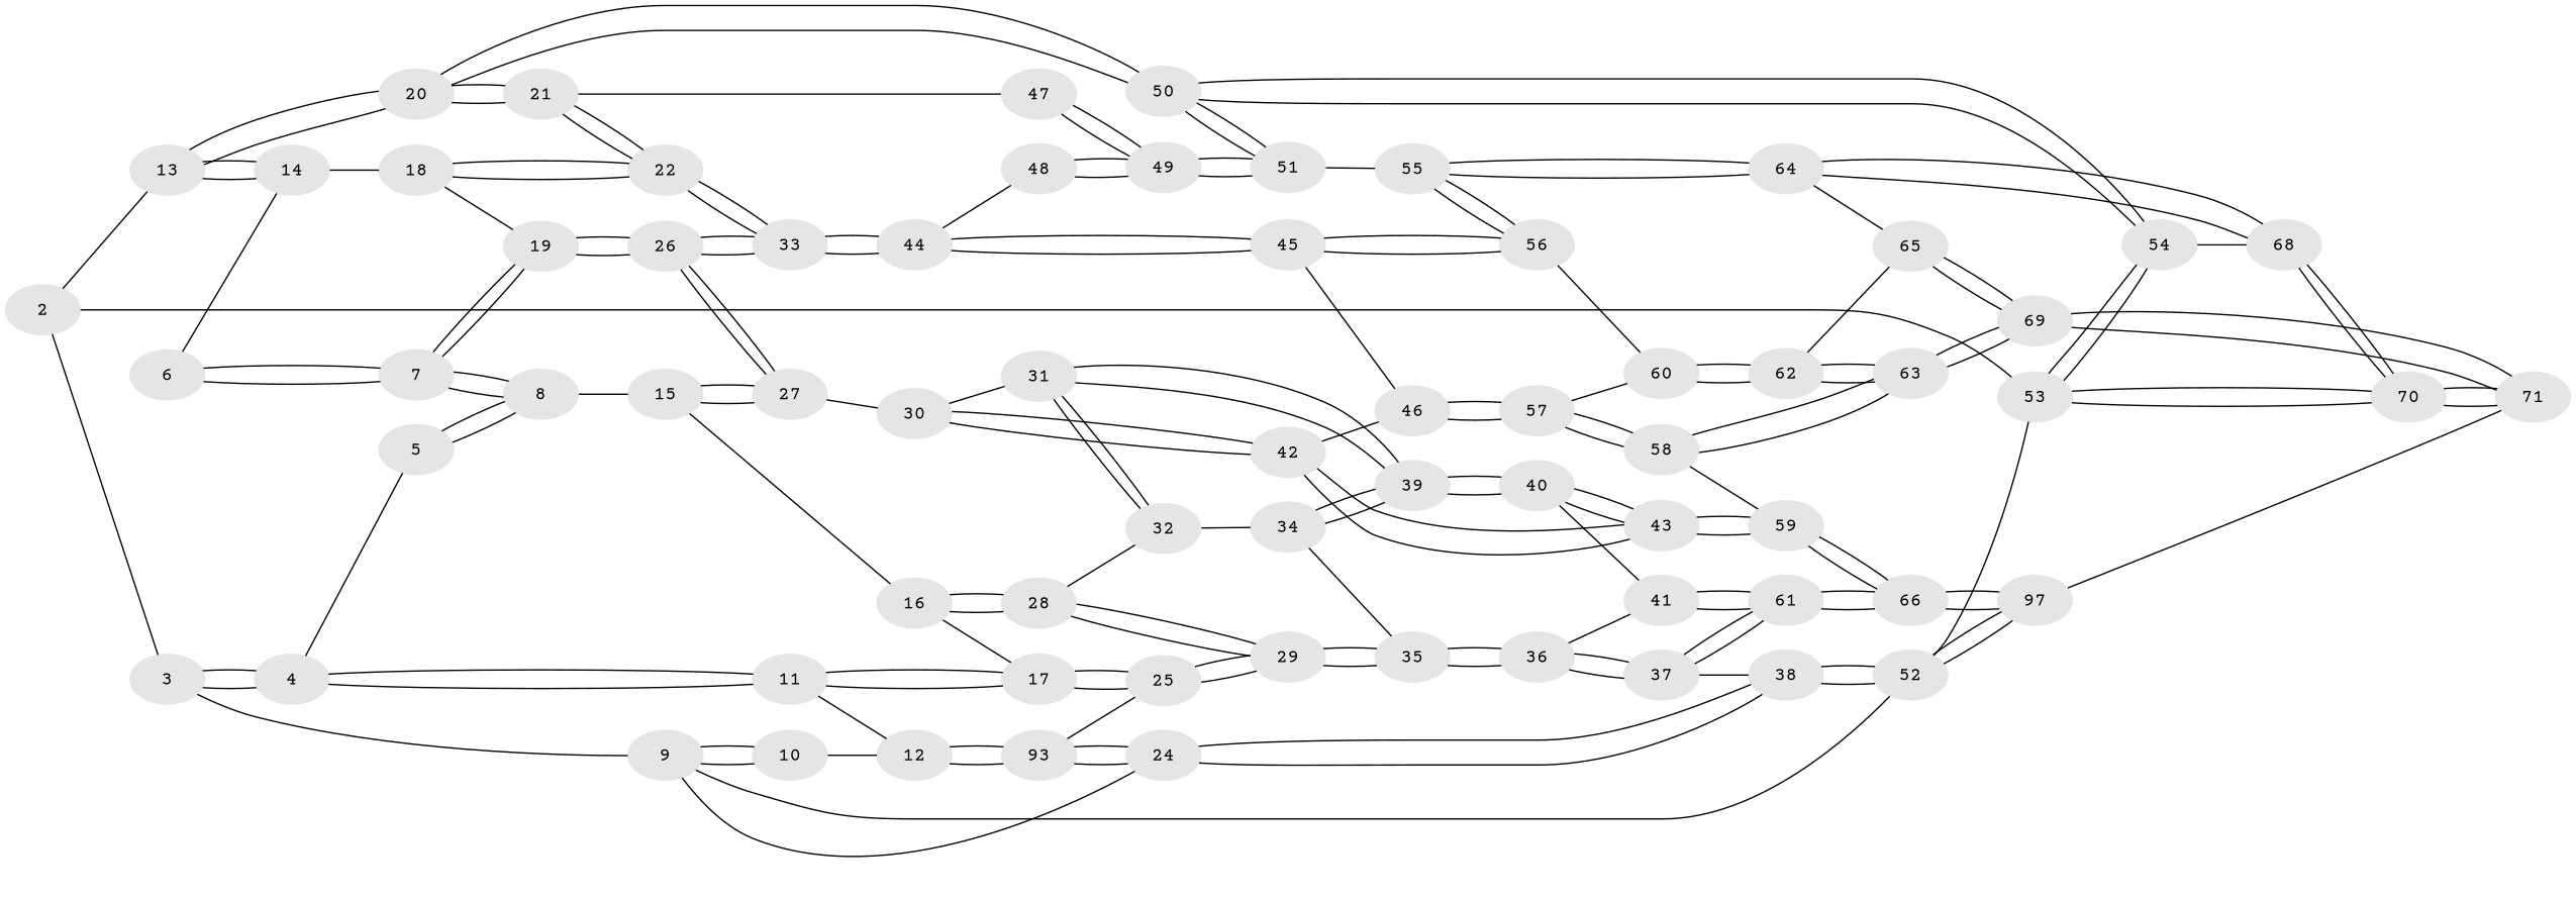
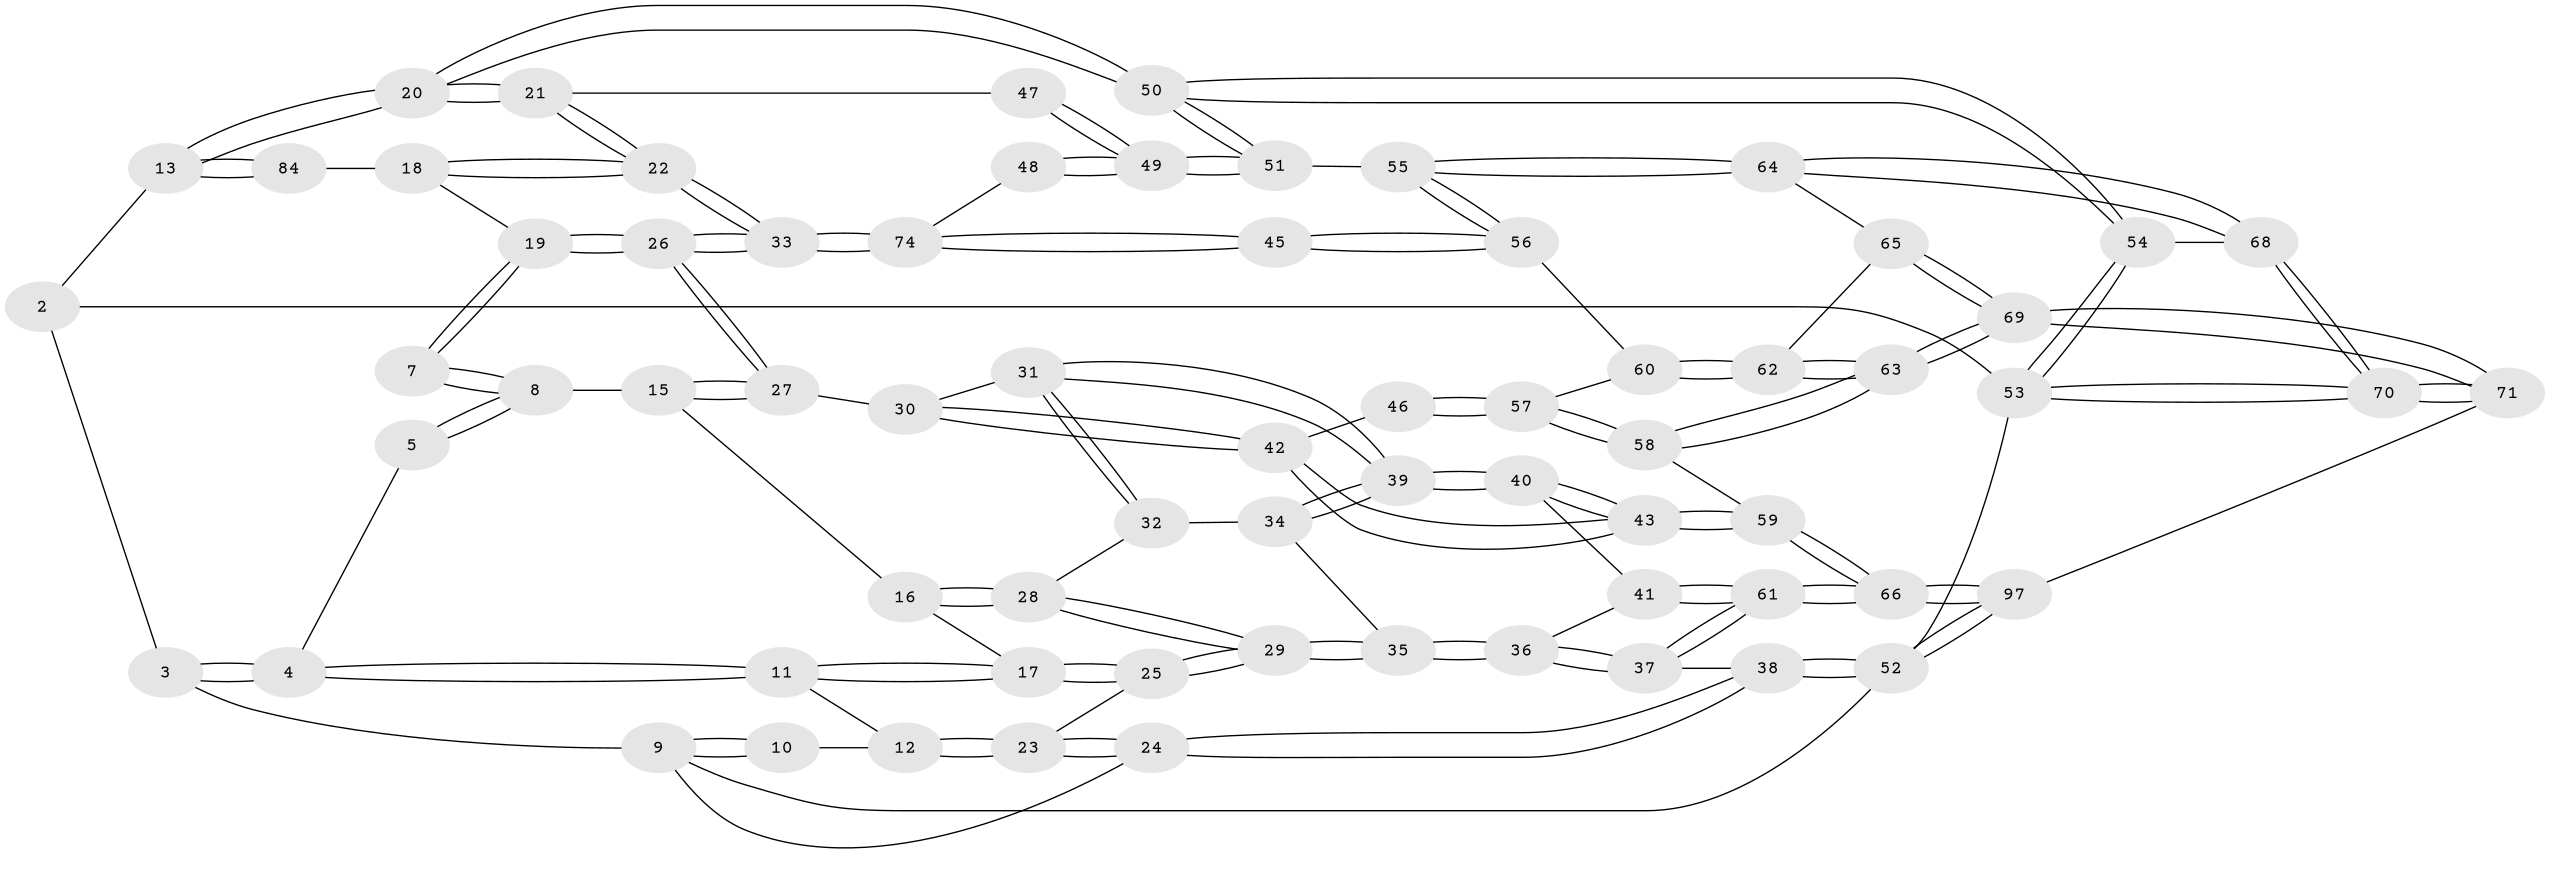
  graph {
    fontname="Courier Prime"
    rankdir=LR
    node [color=gray90 fontname="Courier Prime" style=filled]
    edge [fontname="Courier Prime"]
    2
    3
    13
    53
-   6
    7
-   14
+   14 [label=84]
    4
    9
    20
    54
    70
    5
    11
    10
    24
    52
    8
    12
    17
    15
    19
    18
    26
    16
    27
    38
    n28 [label=97]
-   23 [label=93]
+   23
    25
    21
    50
    22
    28
    30
    29
    32
    33
    47
    51
    49
-   44
+   44 [label=74]
    35
    31
    42
    34
    36
    39
    43
    46
    40
    45
    48
    37
    41
    61
    66
    59
    57
    56
    60
    58
    55
    68
    64
    71
    65
    62
    63
    69
    2 -- 3
    2 -- 13
    2 -- 53
    3 -- 4
    3 -- 4
    3 -- 9
    13 -- 14
    13 -- 14
    13 -- 20
    13 -- 20
    53 -- 54
    53 -- 54
    53 -- 70
    53 -- 70
-   6 -- 7
-   6 -- 7
-   6 -- 14
    7 -- 8
    7 -- 8
    7 -- 19
    7 -- 19
    14 -- 18
    4 -- 5
    4 -- 11
    4 -- 11
    9 -- 10
    9 -- 10
    9 -- 24
    9 -- 52
    20 -- 21
    20 -- 21
    20 -- 50
    20 -- 50
    54 -- 68
    70 -- 71
    70 -- 71
    5 -- 8
    5 -- 8
    11 -- 12
    11 -- 17
    11 -- 17
    10 -- 12
    24 -- 38
    24 -- 38
    52 -- 53
    52 -- n28
    52 -- n28
    8 -- 15
    12 -- 23
    12 -- 23
    17 -- 25
    17 -- 25
    15 -- 16
    15 -- 27
    15 -- 27
    19 -- 26
    19 -- 26
    18 -- 19
    18 -- 22
    18 -- 22
    26 -- 27
    26 -- 27
    26 -- 33
    26 -- 33
    16 -- 17
    16 -- 28
    16 -- 28
    27 -- 30
    38 -- 52
    38 -- 52
    n28 -- 71
    23 -- 24
    23 -- 24
    23 -- 25
    25 -- 29
    25 -- 29
    21 -- 22
    21 -- 22
    21 -- 47
    50 -- 54
    50 -- 54
    50 -- 51
    50 -- 51
    22 -- 33
    22 -- 33
    28 -- 29
    28 -- 29
    28 -- 32
    30 -- 31
    30 -- 42
    30 -- 42
    29 -- 35
    29 -- 35
    32 -- 34
    33 -- 44
    33 -- 44
    47 -- 49
    47 -- 49
    51 -- 55
    49 -- 51
    49 -- 51
    44 -- 45
    44 -- 45
    44 -- 48
    35 -- 36
    35 -- 36
    31 -- 32
    31 -- 32
    31 -- 39
    31 -- 39
    42 -- 43
    42 -- 43
    42 -- 46
    34 -- 35
    34 -- 39
    34 -- 39
    36 -- 37
    36 -- 37
    36 -- 41
    39 -- 40
    39 -- 40
    43 -- 59
    43 -- 59
    46 -- 57
    46 -- 57
    40 -- 43
    40 -- 43
    40 -- 41
-   45 -- 46
    45 -- 56
    45 -- 56
    48 -- 49
    48 -- 49
    37 -- 38
    37 -- 61
    37 -- 61
    41 -- 61
    41 -- 61
    61 -- 66
    61 -- 66
    66 -- n28
    66 -- n28
    59 -- 66
    59 -- 66
    57 -- 60
    57 -- 58
    57 -- 58
    56 -- 60
    60 -- 62
    60 -- 62
    58 -- 59
    58 -- 63
    58 -- 63
    55 -- 56
    55 -- 56
    55 -- 64
    55 -- 64
    68 -- 70
    68 -- 70
    64 -- 68
    64 -- 68
    64 -- 65
    65 -- 69
    65 -- 69
    62 -- 65
    62 -- 63
    62 -- 63
    63 -- 69
    63 -- 69
    69 -- 71
    69 -- 71
  }
